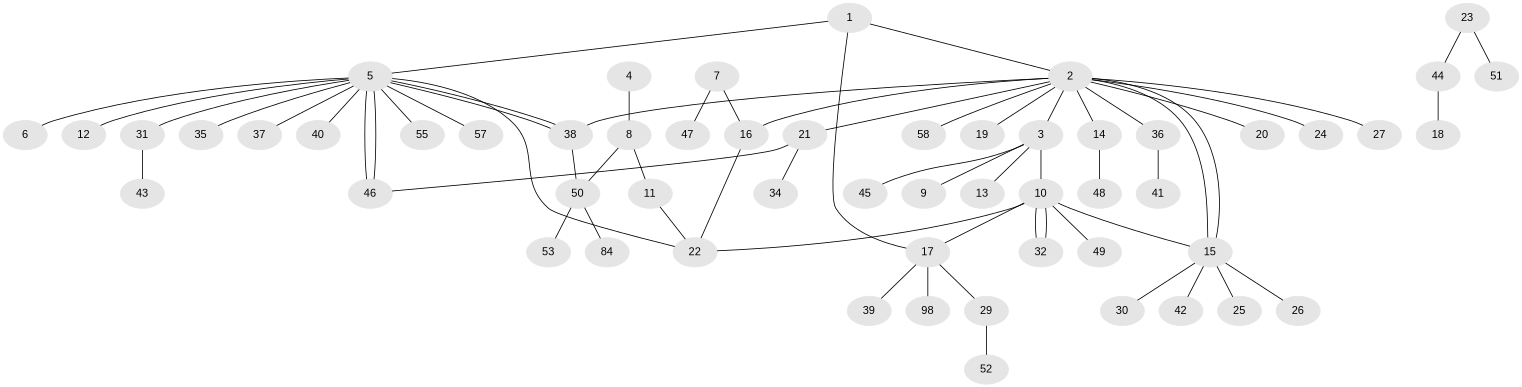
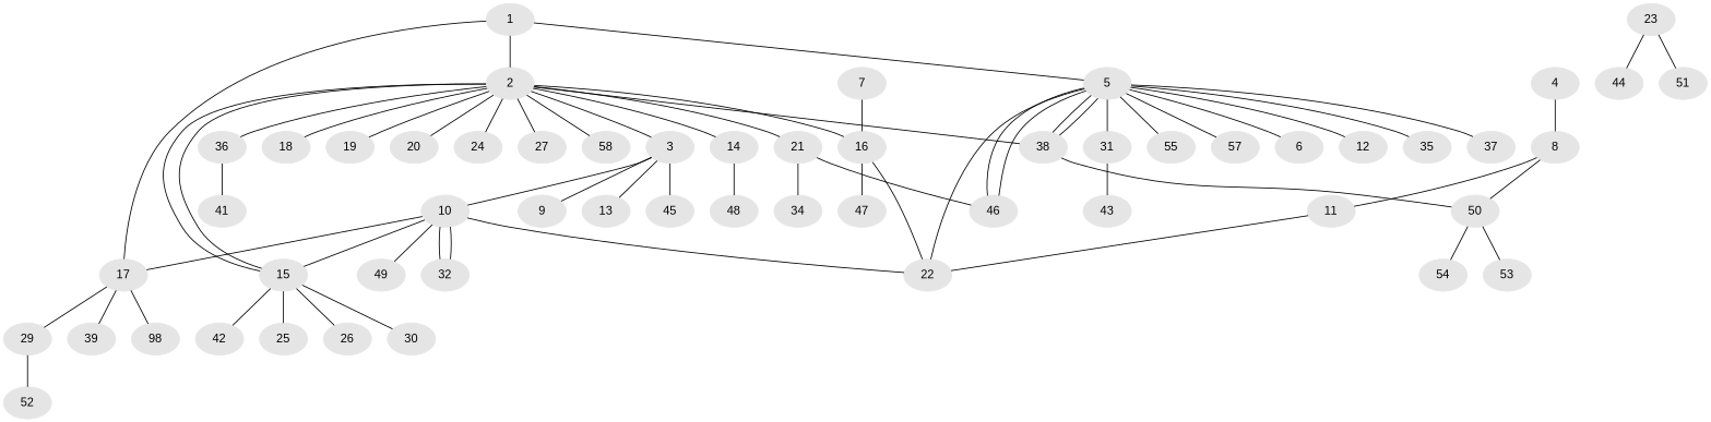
  graph {
    fontname="Liberation Sans"
    node [color=gray90 fontname="Liberation Sans" style=filled]
    edge [fontname="Liberation Sans"]
    1
    2
    5
    17
    3
    14
    15
    16
    18
    19
    20
    21
    24
    27
    36
    38
    58
    6
    12
    22
    31
    35
    37
-   40
    46
    55
    57
    n28 [label=98]
    29
    39
    9
    10
    13
    45
    7
    47
    48
    25
    26
    30
    42
    34
    41
    50
    4
    8
    32
    49
    11
    23
    44
    51
    43
    53
-   54 [label=84]
+   54
    52
    1 -- 2
    1 -- 5
    1 -- 17
    2 -- 3
    2 -- 14
    2 -- 15
    2 -- 15
    2 -- 16
-   44 -- 18
+   2 -- 18
    2 -- 19
    2 -- 20
    2 -- 21
    2 -- 24
    2 -- 27
    2 -- 36
    2 -- 38
    2 -- 58
    5 -- 38
    5 -- 38
    5 -- 6
    5 -- 12
    5 -- 22
    5 -- 31
    5 -- 35
    5 -- 37
-   5 -- 40
    5 -- 46
    5 -- 46
    5 -- 55
    5 -- 57
    17 -- n28
    17 -- 29
    17 -- 39
    3 -- 9
    3 -- 10
    3 -- 13
    3 -- 45
    14 -- 48
    15 -- 25
    15 -- 26
    15 -- 30
    15 -- 42
    16 -- 22
    21 -- 46
    21 -- 34
    36 -- 41
    38 -- 50
    31 -- 43
    29 -- 52
    10 -- 17
    10 -- 15
    10 -- 22
    10 -- 32
    10 -- 32
    10 -- 49
    7 -- 16
-   7 -- 47
+   16 -- 47
    50 -- 53
    50 -- 54
    4 -- 8
    8 -- 50
    8 -- 11
    11 -- 22
    23 -- 44
    23 -- 51
  }
